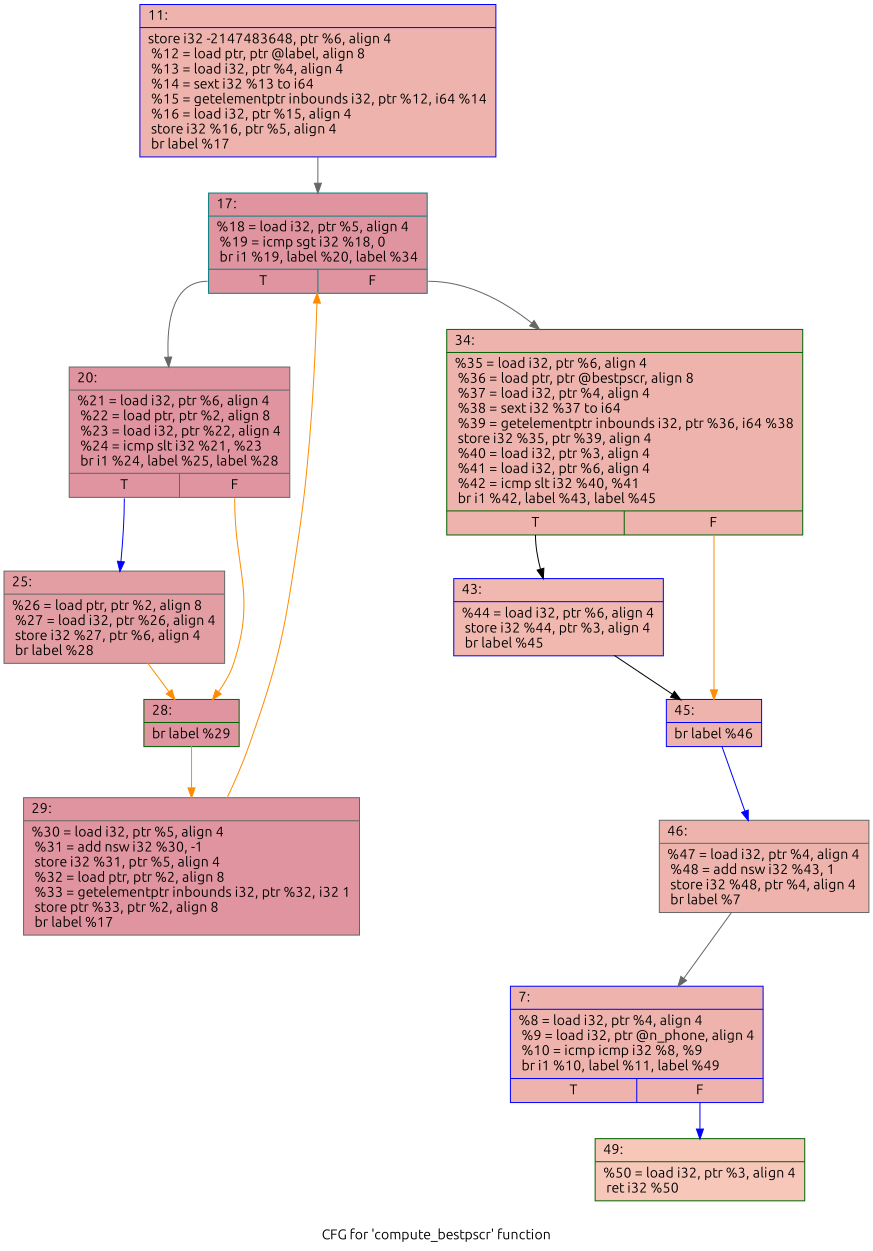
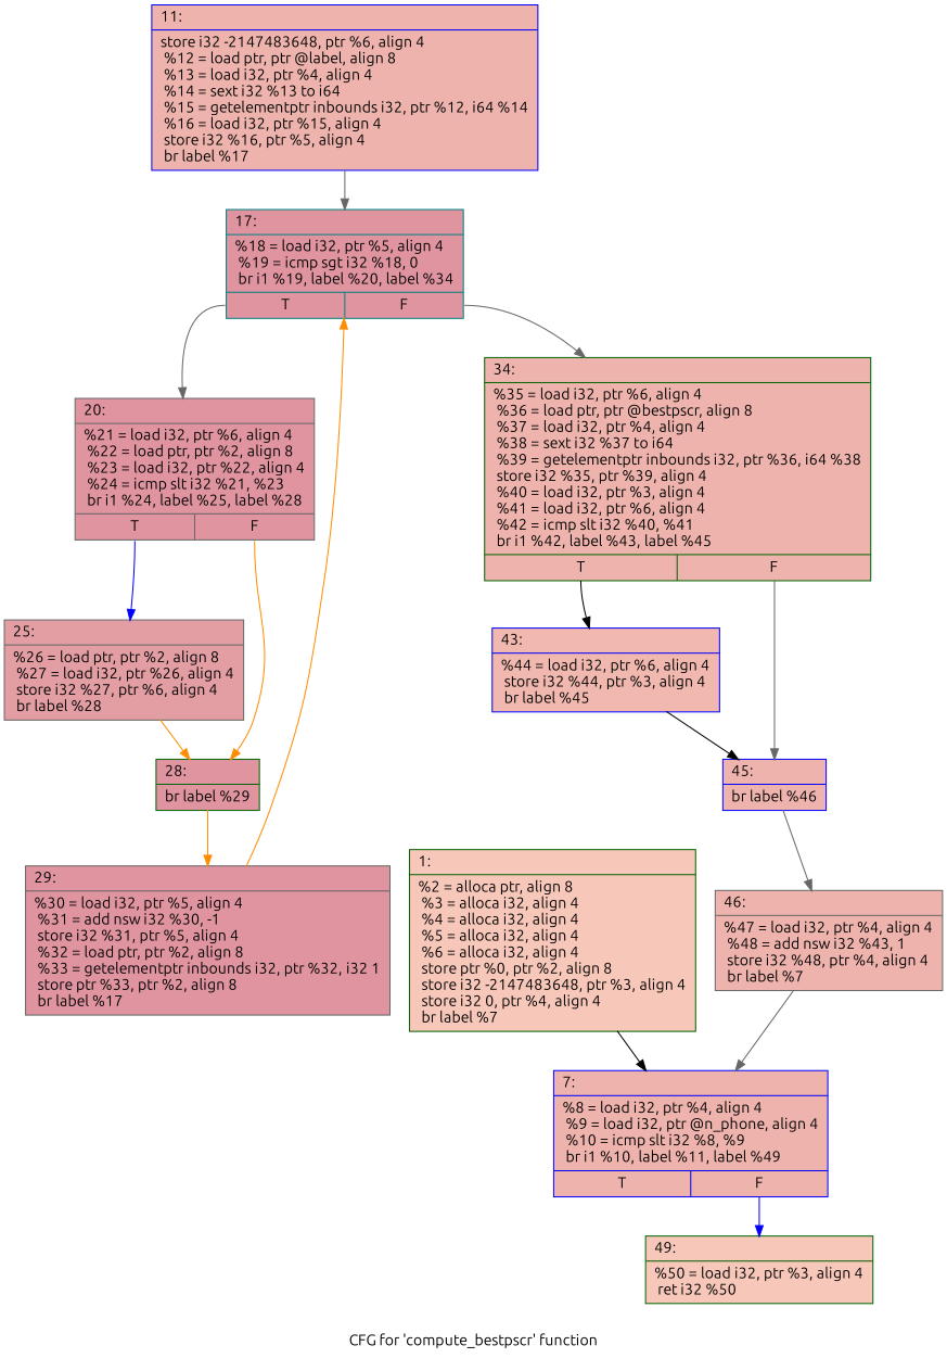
  digraph {
    fontname=Ubuntu
    label="CFG for 'compute_bestpscr' function"
    node [color=darkgreen fillcolor="#d6524470" fontname=Ubuntu shape=record style=filled]
    edge [color=gray40 fontname=Ubuntu]
-   n2 [color=blue label="{7:\l|  %8 = load i32, ptr %4, align 4\l  %9 = load i32, ptr @n_phone, align 4\l  %10 = icmp icmp i32 %8, %9\l  br i1 %10, label %11, label %49\l|{<s0>T|<s1>F}}"]
+   n1 [fillcolor="#ec7f6370" label="{1:\l|  %2 = alloca ptr, align 8\l  %3 = alloca i32, align 4\l  %4 = alloca i32, align 4\l  %5 = alloca i32, align 4\l  %6 = alloca i32, align 4\l  store ptr %0, ptr %2, align 8\l  store i32 -2147483648, ptr %3, align 4\l  store i32 0, ptr %4, align 4\l  br label %7\l}"]
+   n2 [color=blue label="{7:\l|  %8 = load i32, ptr %4, align 4\l  %9 = load i32, ptr @n_phone, align 4\l  %10 = icmp slt i32 %8, %9\l  br i1 %10, label %11, label %49\l|{<s0>T|<s1>F}}"]
    n3 [fillcolor="#ec7f6370" label="{49:\l|  %50 = load i32, ptr %3, align 4\l  ret i32 %50\l}"]
    n4 [color=blue label="{11:\l|  store i32 -2147483648, ptr %6, align 4\l  %12 = load ptr, ptr @label, align 8\l  %13 = load i32, ptr %4, align 4\l  %14 = sext i32 %13 to i64\l  %15 = getelementptr inbounds i32, ptr %12, i64 %14\l  %16 = load i32, ptr %15, align 4\l  store i32 %16, ptr %5, align 4\l  br label %17\l}"]
    n5 [color=teal fillcolor="#b70d2870" label="{17:\l|  %18 = load i32, ptr %5, align 4\l  %19 = icmp sgt i32 %18, 0\l  br i1 %19, label %20, label %34\l|{<s0>T|<s1>F}}"]
    n6 [color=gray40 fillcolor="#b70d2870" label="{20:\l|  %21 = load i32, ptr %6, align 4\l  %22 = load ptr, ptr %2, align 8\l  %23 = load i32, ptr %22, align 4\l  %24 = icmp slt i32 %21, %23\l  br i1 %24, label %25, label %28\l|{<s0>T|<s1>F}}"]
    n7 [label="{34:\l|  %35 = load i32, ptr %6, align 4\l  %36 = load ptr, ptr @bestpscr, align 8\l  %37 = load i32, ptr %4, align 4\l  %38 = sext i32 %37 to i64\l  %39 = getelementptr inbounds i32, ptr %36, i64 %38\l  store i32 %35, ptr %39, align 4\l  %40 = load i32, ptr %3, align 4\l  %41 = load i32, ptr %6, align 4\l  %42 = icmp slt i32 %40, %41\l  br i1 %42, label %43, label %45\l|{<s0>T|<s1>F}}"]
    n8 [color=gray40 fillcolor="#be242e70" label="{25:\l|  %26 = load ptr, ptr %2, align 8\l  %27 = load i32, ptr %26, align 4\l  store i32 %27, ptr %6, align 4\l  br label %28\l}"]
    n9 [fillcolor="#b70d2870" label="{28:\l|  br label %29\l}"]
    n10 [color=blue fillcolor="#dc5d4a70" label="{43:\l|  %44 = load i32, ptr %6, align 4\l  store i32 %44, ptr %3, align 4\l  br label %45\l}"]
    n11 [color=blue label="{45:\l|  br label %46\l}"]
    n12 [color=gray40 fillcolor="#b70d2870" label="{29:\l|  %30 = load i32, ptr %5, align 4\l  %31 = add nsw i32 %30, -1\l  store i32 %31, ptr %5, align 4\l  %32 = load ptr, ptr %2, align 8\l  %33 = getelementptr inbounds i32, ptr %32, i32 1\l  store ptr %33, ptr %2, align 8\l  br label %17\l}"]
    n13 [color=gray40 label="{46:\l|  %47 = load i32, ptr %4, align 4\l  %48 = add nsw i32 %43, 1\l  store i32 %48, ptr %4, align 4\l  br label %7\l}"]
+   n1 -> n2 [color=black]
    n2 -> n3 [color=blue tailport=s1]
    n4 -> n5
    n5 -> n6 [tailport=s0]
    n5 -> n7 [tailport=s1]
    n6 -> n8 [color=blue tailport=s0]
    n6 -> n9 [color=darkorange tailport=s1]
    n7 -> n10 [color=black tailport=s0]
-   n7 -> n11 [color=darkorange tailport=s1]
+   n7 -> n11 [tailport=s1]
    n8 -> n9 [color=darkorange]
    n9 -> n12 [color=darkorange]
    n10 -> n11 [color=black]
-   n11 -> n13 [color=blue]
+   n11 -> n13
    n12 -> n5 [color=darkorange]
    n13 -> n2
  }
